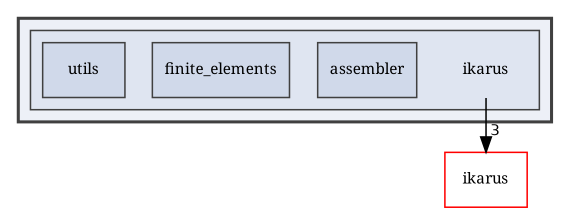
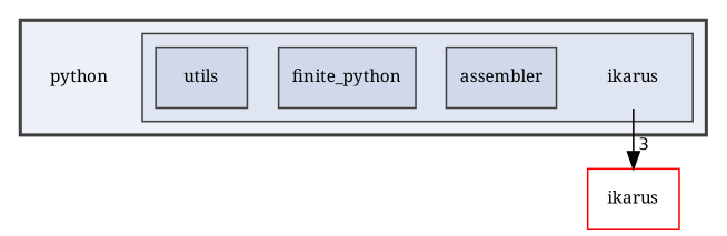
  digraph {
    compound=true
    fontname="Noto Serif"
    node [fontname="Noto Serif" fontsize=10 shape=box color=grey25 fillcolor="#d0d9ea"]
    n1 [label=ikarus shape=plaintext color="" fillcolor=""]
    n2 [label=assembler style="filled,"]
-   n3 [label=finite_elements style="filled,"]
+   n3 [label=finite_python style="filled,"]
    n4 [label=utils style="filled,"]
+   n5 [label=python shape=plaintext color="" fillcolor=""]
    n6 [color=red fillcolor="#edf0f7" label=ikarus]
    subgraph cluster_1 {
      bgcolor="#edf0f7"
      fontsize=10
      pencolor=grey25
      style="filled,bold,"
+     n5
      subgraph cluster_2 {
        bgcolor="#dfe5f1"
        fontsize=10
        pencolor=grey25
        style="filled,"
        n1
        n2
        n3
        n4
      }
    }
    n1 -> n6 [fontname="Noto Serif" fontsize=10 headlabel=3 labeldistance=1.5 labelfontname=Helvetica labelfontsize=10]
  }
